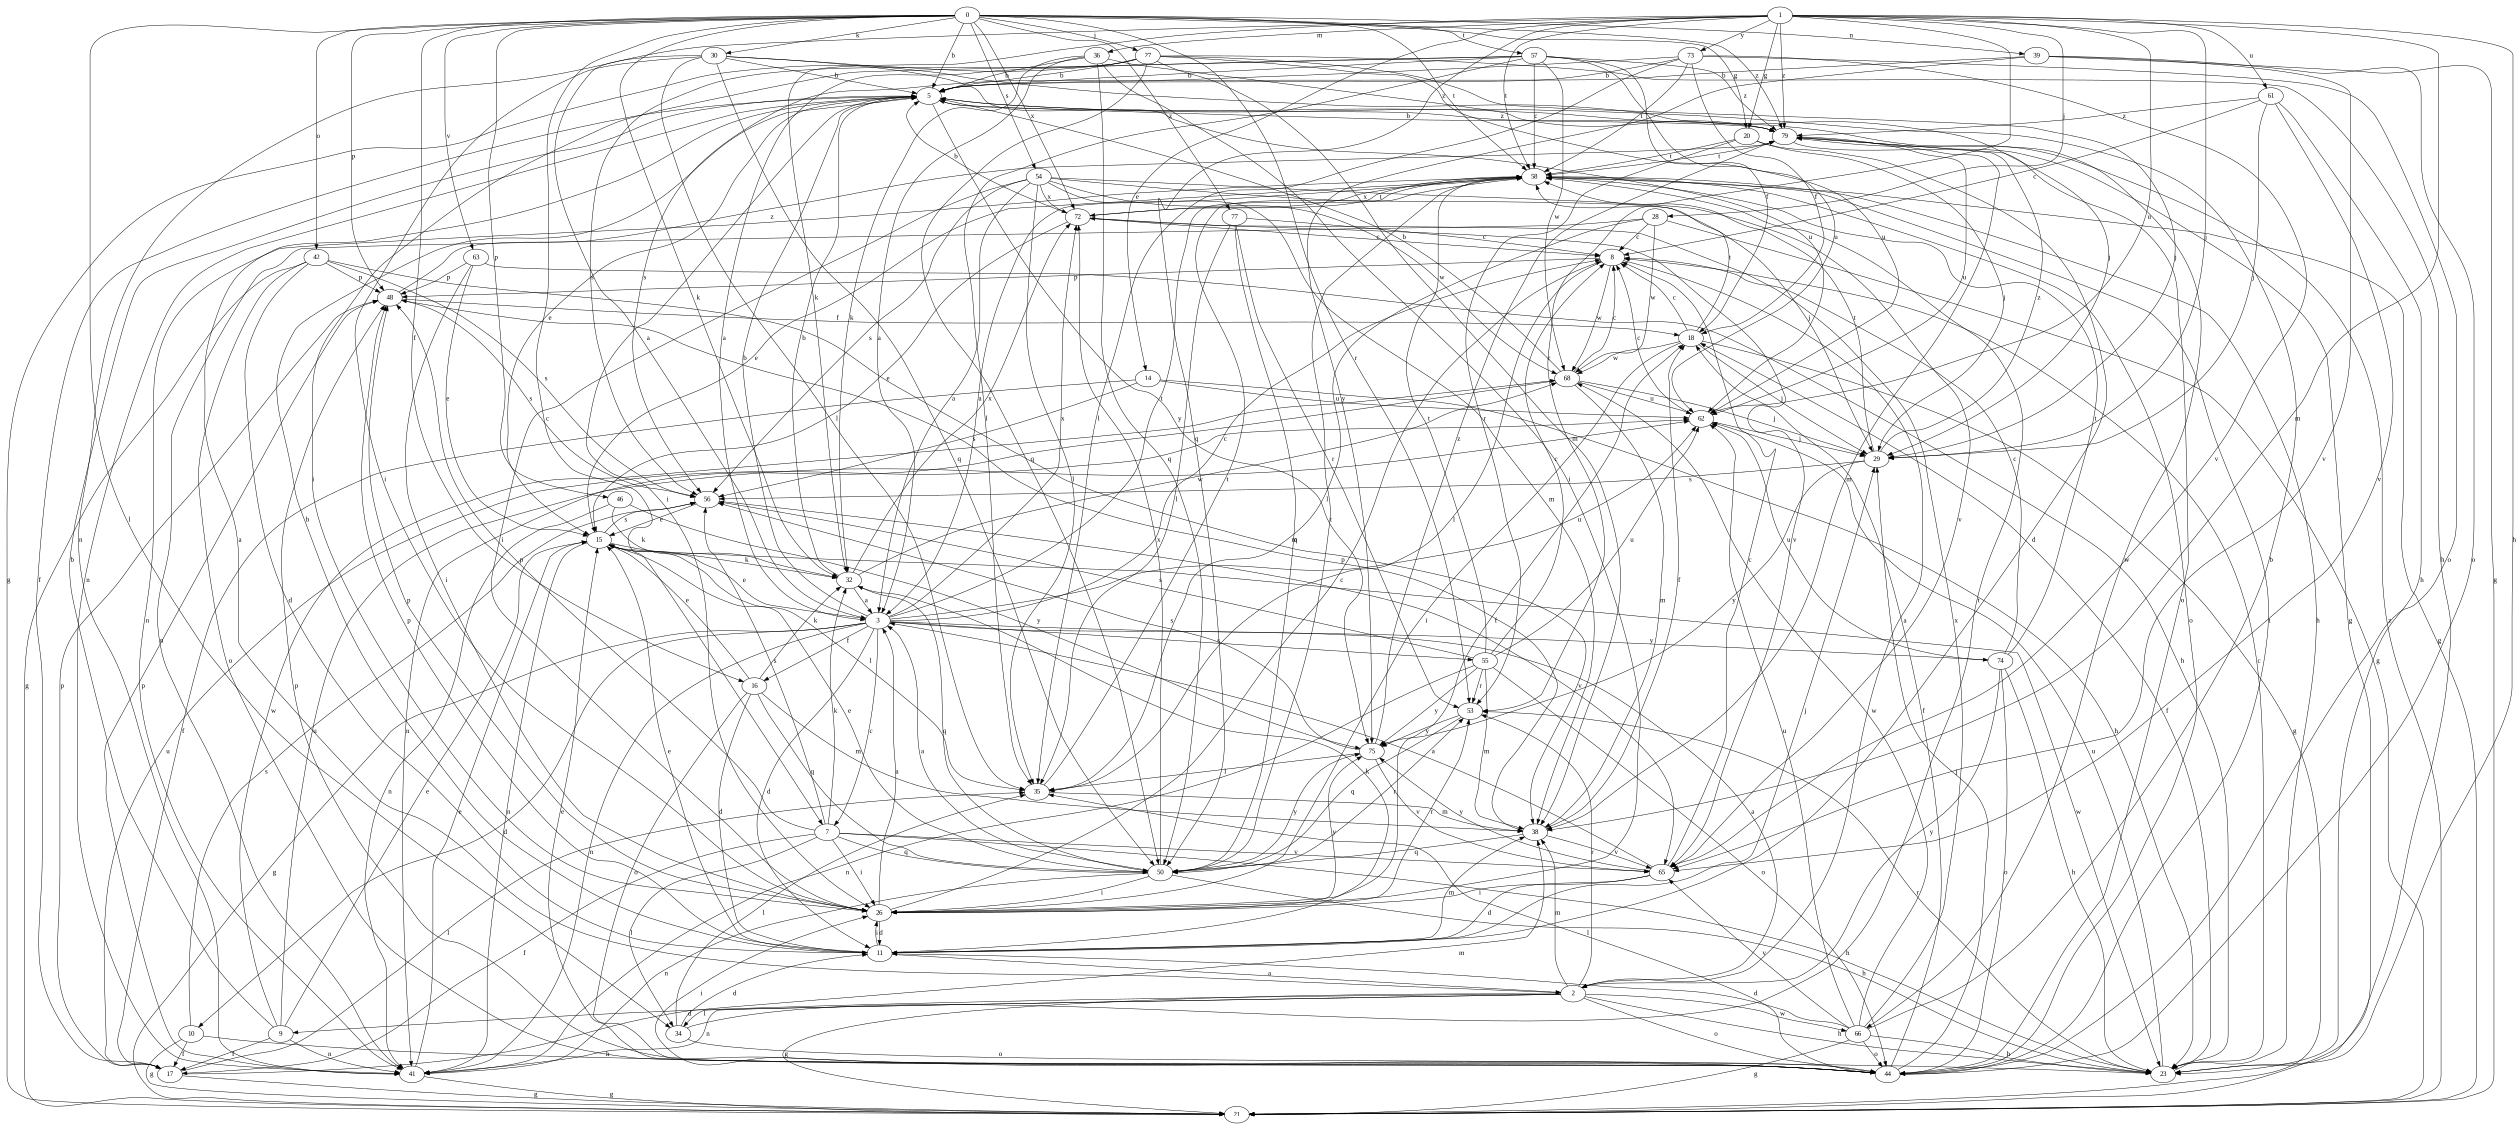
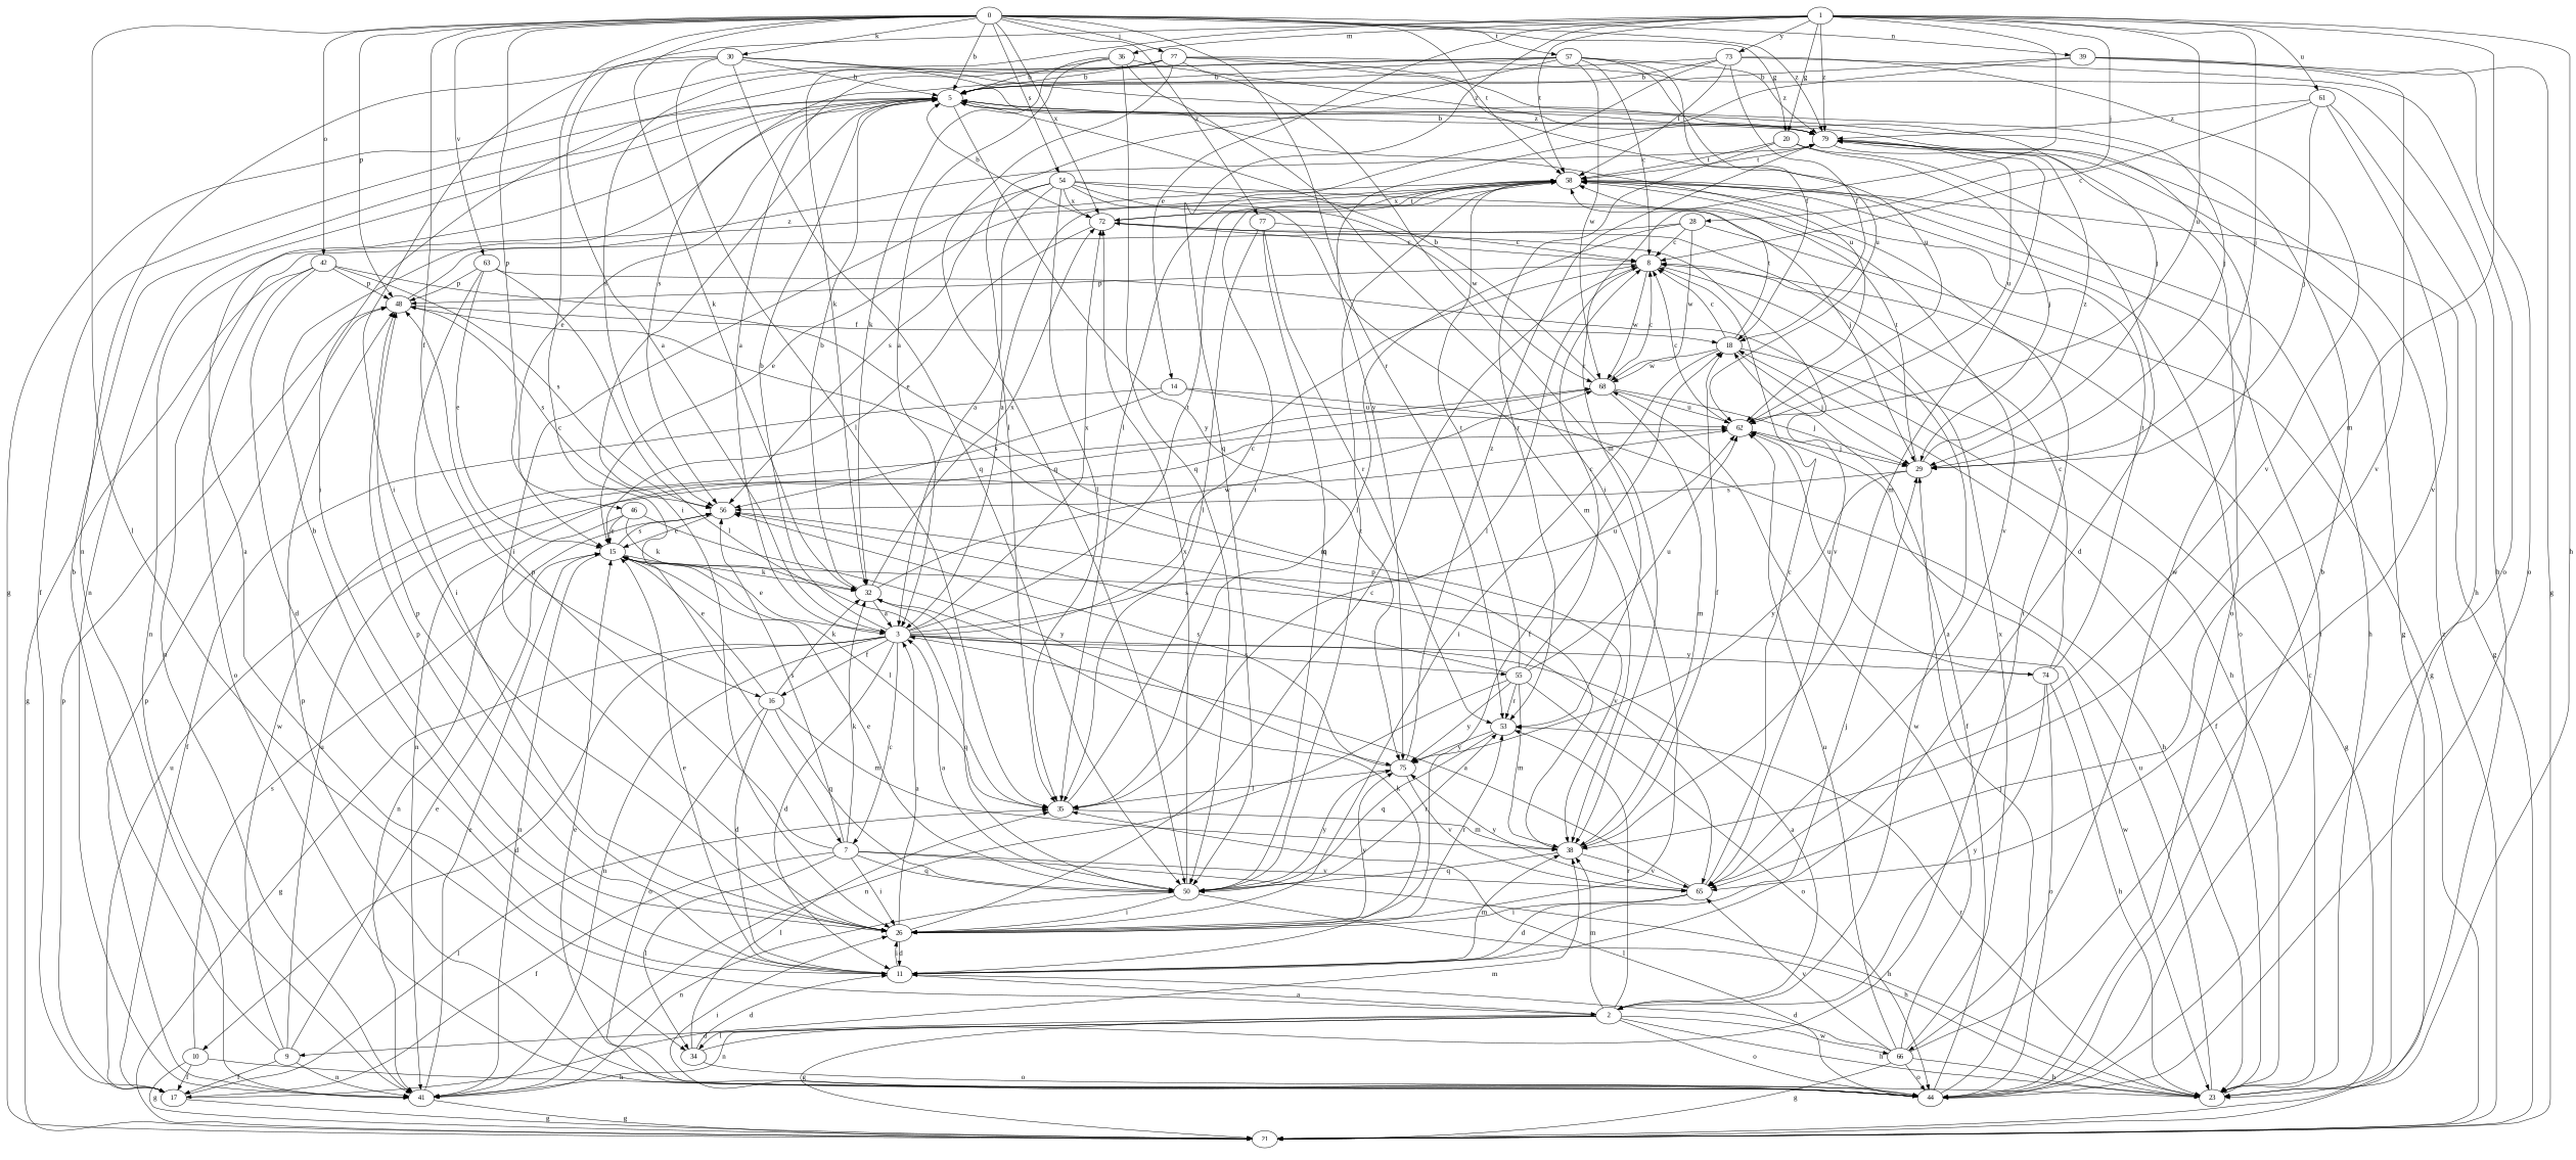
  strict digraph {
    fontname="Liberation Serif"
    node [fontname="Liberation Serif"]
    edge [fontname="Liberation Serif"]
    0
    5
    7
    16
    20
    27
    30
    32
    34
    39
    42
    46
    48
    53
    54
    57
    58
    63
    72
    77
    79
    41
    2
    66
    15
    17
    26
    75
    23
    50
    56
    65
    38
    44
    11
    29
    62
    21
    3
    35
    68
    18
    8
    1
    14
    28
    36
    61
    73
    9
    74
    10
    55
    0 -> 5 [label=b]
    0 -> 7 [label=c]
    0 -> 16 [label=f]
    0 -> 20 [label=g]
    0 -> 27 [label=j]
    0 -> 30 [label=k]
    0 -> 32 [label=k]
    0 -> 34 [label=l]
    0 -> 39 [label=n]
    0 -> 42 [label=o]
    0 -> 46 [label=p]
    0 -> 48 [label=p]
    0 -> 53 [label=r]
    0 -> 54 [label=s]
    0 -> 57 [label=t]
    0 -> 58 [label=t]
    0 -> 63 [label=v]
    0 -> 72 [label=x]
    0 -> 77 [label=z]
    0 -> 79 [label=z]
    5 -> 79 [label=z]
    5 -> 41 [label=n]
    5 -> 2 [label=a]
    5 -> 66 [label=w]
    5 -> 15 [label=e]
    5 -> 17 [label=f]
    5 -> 26 [label=i]
    5 -> 75 [label=y]
    7 -> 32 [label=k]
    7 -> 34 [label=l]
    7 -> 48 [label=p]
    7 -> 17 [label=f]
    7 -> 26 [label=i]
    7 -> 23 [label=h]
    7 -> 50 [label=q]
    7 -> 56 [label=s]
    7 -> 65 [label=v]
    16 -> 32 [label=k]
    16 -> 15 [label=e]
    16 -> 50 [label=q]
    16 -> 38 [label=m]
    16 -> 44 [label=o]
    16 -> 11 [label=d]
    20 -> 53 [label=r]
    20 -> 58 [label=t]
    20 -> 11 [label=d]
    20 -> 29 [label=j]
    27 -> 5 [label=b]
    27 -> 23 [label=h]
    27 -> 50 [label=q]
    27 -> 56 [label=s]
    27 -> 38 [label=m]
    27 -> 29 [label=j]
    27 -> 62 [label=u]
    27 -> 21 [label=g]
    30 -> 5 [label=b]
    30 -> 26 [label=i]
    30 -> 50 [label=q]
    30 -> 29 [label=j]
    30 -> 62 [label=u]
    30 -> 3 [label=a]
    30 -> 35 [label=l]
    32 -> 5 [label=b]
    32 -> 72 [label=x]
    32 -> 50 [label=q]
    32 -> 3 [label=a]
    32 -> 68 [label=w]
    34 -> 58 [label=t]
    34 -> 44 [label=o]
    34 -> 11 [label=d]
    34 -> 35 [label=l]
    39 -> 5 [label=b]
    39 -> 75 [label=y]
    39 -> 65 [label=v]
    39 -> 44 [label=o]
    39 -> 21 [label=g]
    42 -> 48 [label=p]
    42 -> 56 [label=s]
    42 -> 38 [label=m]
    42 -> 44 [label=o]
    42 -> 11 [label=d]
    42 -> 21 [label=g]
    46 -> 32 [label=k]
    46 -> 41 [label=n]
+   46 -> 15 [label=e]
    46 -> 75 [label=y]
    48 -> 79 [label=z]
    48 -> 56 [label=s]
    48 -> 18 [label=f]
    53 -> 75 [label=y]
    53 -> 50 [label=q]
    54 -> 72 [label=x]
    54 -> 26 [label=i]
    54 -> 56 [label=s]
    54 -> 65 [label=v]
    54 -> 38 [label=m]
    54 -> 29 [label=j]
    54 -> 3 [label=a]
    54 -> 35 [label=l]
    54 -> 68 [label=w]
    57 -> 5 [label=b]
    57 -> 79 [label=z]
    57 -> 26 [label=i]
    57 -> 62 [label=u]
    57 -> 3 [label=a]
    57 -> 35 [label=l]
    57 -> 68 [label=w]
    57 -> 18 [label=f]
-   57 -> 58 [label=c]
+   57 -> 8 [label=c]
    58 -> 72 [label=x]
    58 -> 41 [label=n]
    58 -> 15 [label=e]
    58 -> 23 [label=h]
    58 -> 44 [label=o]
    58 -> 21 [label=g]
    58 -> 3 [label=a]
    63 -> 48 [label=p]
    63 -> 15 [label=e]
    63 -> 26 [label=i]
    63 -> 23 [label=h]
+   63 -> 35 [label=l]
    72 -> 5 [label=b]
    72 -> 58 [label=t]
    72 -> 15 [label=e]
    72 -> 65 [label=v]
    72 -> 8 [label=c]
    77 -> 53 [label=r]
    77 -> 50 [label=q]
    77 -> 35 [label=l]
    77 -> 8 [label=c]
    79 -> 5 [label=b]
    79 -> 58 [label=t]
    79 -> 38 [label=m]
    79 -> 44 [label=o]
    79 -> 62 [label=u]
    79 -> 21 [label=g]
    41 -> 48 [label=p]
    41 -> 15 [label=e]
    41 -> 21 [label=g]
    2 -> 34 [label=l]
    2 -> 53 [label=r]
    2 -> 41 [label=n]
    2 -> 66 [label=w]
    2 -> 23 [label=h]
    2 -> 38 [label=m]
    2 -> 44 [label=o]
    2 -> 21 [label=g]
    2 -> 9 [label=d]
    66 -> 5 [label=b]
    66 -> 72 [label=x]
    66 -> 23 [label=h]
    66 -> 65 [label=v]
    66 -> 44 [label=o]
    66 -> 11 [label=d]
    66 -> 62 [label=u]
    66 -> 21 [label=g]
    66 -> 68 [label=w]
    15 -> 32 [label=k]
    15 -> 41 [label=n]
    15 -> 23 [label=w]
    15 -> 56 [label=s]
    15 -> 35 [label=l]
    17 -> 48 [label=p]
    17 -> 38 [label=m]
    17 -> 62 [label=u]
    17 -> 21 [label=g]
    17 -> 35 [label=l]
    26 -> 48 [label=p]
    26 -> 53 [label=r]
    26 -> 75 [label=y]
    26 -> 11 [label=d]
    26 -> 3 [label=a]
    26 -> 18 [label=f]
    26 -> 8 [label=c]
    75 -> 79 [label=z]
    75 -> 56 [label=s]
    75 -> 65 [label=v]
    75 -> 35 [label=l]
    23 -> 53 [label=r]
    23 -> 62 [label=u]
    23 -> 18 [label=f]
    23 -> 8 [label=c]
    50 -> 53 [label=r]
    50 -> 58 [label=t]
    50 -> 72 [label=x]
    50 -> 41 [label=n]
    50 -> 15 [label=e]
    50 -> 26 [label=i]
    50 -> 75 [label=y]
    50 -> 23 [label=h]
    50 -> 3 [label=a]
    56 -> 15 [label=e]
    56 -> 65 [label=v]
    65 -> 26 [label=i]
    65 -> 75 [label=y]
    65 -> 11 [label=d]
    65 -> 3 [label=a]
    65 -> 8 [label=c]
    38 -> 48 [label=p]
    38 -> 50 [label=q]
    38 -> 65 [label=v]
    38 -> 18 [label=f]
    44 -> 48 [label=p]
    44 -> 58 [label=t]
    44 -> 15 [label=e]
    44 -> 26 [label=i]
    44 -> 29 [label=j]
    44 -> 35 [label=l]
    44 -> 18 [label=f]
    11 -> 5 [label=b]
    11 -> 32 [label=k]
    11 -> 48 [label=p]
    11 -> 2 [label=a]
    11 -> 15 [label=e]
    11 -> 26 [label=i]
    11 -> 38 [label=m]
    11 -> 29 [label=j]
    29 -> 58 [label=t]
    29 -> 79 [label=z]
    29 -> 75 [label=y]
    29 -> 56 [label=s]
    62 -> 29 [label=j]
    62 -> 8 [label=c]
    21 -> 79 [label=z]
    3 -> 5 [label=b]
    3 -> 7 [label=c]
    3 -> 16 [label=f]
    3 -> 58 [label=t]
    3 -> 72 [label=x]
    3 -> 41 [label=n]
    3 -> 2 [label=a]
    3 -> 15 [label=e]
    3 -> 11 [label=d]
    3 -> 62 [label=u]
    3 -> 21 [label=g]
    3 -> 8 [label=c]
    3 -> 74 [label=y]
    3 -> 10 [label=d]
    3 -> 55 [label=s]
    35 -> 58 [label=t]
    35 -> 38 [label=m]
    68 -> 5 [label=b]
    68 -> 41 [label=n]
    68 -> 38 [label=m]
    68 -> 29 [label=j]
    68 -> 62 [label=u]
    68 -> 8 [label=c]
    18 -> 58 [label=t]
    18 -> 26 [label=i]
    18 -> 29 [label=j]
    18 -> 21 [label=g]
    18 -> 68 [label=w]
    18 -> 8 [label=c]
    8 -> 48 [label=p]
    8 -> 2 [label=a]
    8 -> 35 [label=l]
    8 -> 68 [label=w]
    1 -> 20 [label=g]
    1 -> 32 [label=k]
    1 -> 53 [label=r]
    1 -> 58 [label=t]
    1 -> 79 [label=z]
    1 -> 41 [label=n]
    1 -> 23 [label=h]
    1 -> 50 [label=q]
    1 -> 38 [label=m]
    1 -> 29 [label=j]
    1 -> 62 [label=u]
    1 -> 14 [label=e]
    1 -> 28 [label=j]
    1 -> 36 [label=m]
    1 -> 61 [label=u]
    1 -> 73 [label=y]
    14 -> 17 [label=f]
    14 -> 23 [label=h]
    14 -> 56 [label=s]
    14 -> 62 [label=u]
    28 -> 41 [label=n]
    28 -> 21 [label=g]
    28 -> 35 [label=l]
    28 -> 68 [label=w]
    28 -> 8 [label=c]
    36 -> 5 [label=b]
    36 -> 32 [label=k]
    36 -> 79 [label=z]
    36 -> 26 [label=i]
    36 -> 50 [label=q]
    36 -> 3 [label=a]
    61 -> 79 [label=z]
    61 -> 23 [label=h]
    61 -> 65 [label=v]
    61 -> 29 [label=j]
    61 -> 8 [label=c]
    73 -> 5 [label=b]
    73 -> 58 [label=t]
    73 -> 56 [label=s]
    73 -> 65 [label=v]
    73 -> 44 [label=o]
    73 -> 35 [label=l]
    73 -> 18 [label=f]
    9 -> 5 [label=b]
    9 -> 41 [label=n]
    9 -> 15 [label=e]
    9 -> 17 [label=f]
    9 -> 62 [label=u]
    9 -> 68 [label=w]
    74 -> 58 [label=t]
    74 -> 2 [label=y]
    74 -> 23 [label=h]
    74 -> 44 [label=o]
    74 -> 62 [label=u]
    74 -> 8 [label=c]
    10 -> 17 [label=f]
    10 -> 23 [label=h]
    10 -> 56 [label=s]
    10 -> 21 [label=g]
    55 -> 53 [label=r]
    55 -> 58 [label=t]
    55 -> 41 [label=n]
    55 -> 75 [label=y]
    55 -> 56 [label=s]
    55 -> 38 [label=m]
    55 -> 44 [label=o]
    55 -> 62 [label=u]
    55 -> 8 [label=c]
  }
